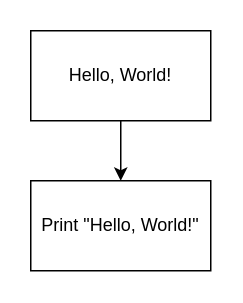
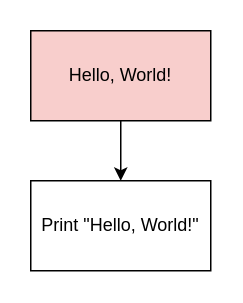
  <mxCell id="0" />
  <mxCell id="1" parent="0" />
  <mxCell id="2" style="edgeStyle=none;html=1;exitX=0.5;exitY=1;exitDx=0;exitDy=0;" edge="1" parent="1" source="3" target="4"><mxGeometry relative="1" as="geometry" /></mxCell>
- <mxCell id="3" value="Hello, World!" style="rounded=0;whiteSpace=wrap;html=1;" vertex="1" parent="1"><mxGeometry x="20" y="20" width="120" height="60" as="geometry" /></mxCell>
+ <mxCell id="3" value="Hello, World!" style="rounded=0;whiteSpace=wrap;html=1;fillColor=#f8cecc;" vertex="1" parent="1"><mxGeometry x="20" y="20" width="120" height="60" as="geometry" /></mxCell>
  <mxCell id="4" value="Print &quot;Hello, World!&quot;" style="rounded=0;whiteSpace=wrap;html=1;" vertex="1" parent="1"><mxGeometry x="20" y="120" width="120" height="60" as="geometry" /></mxCell>
